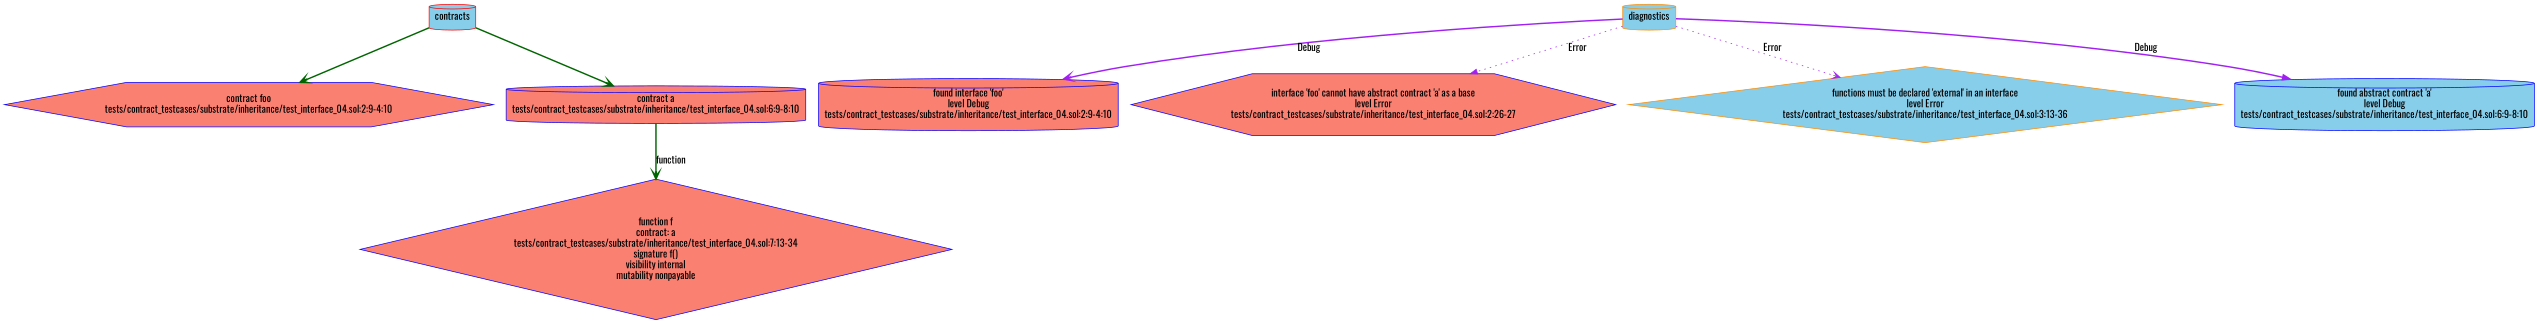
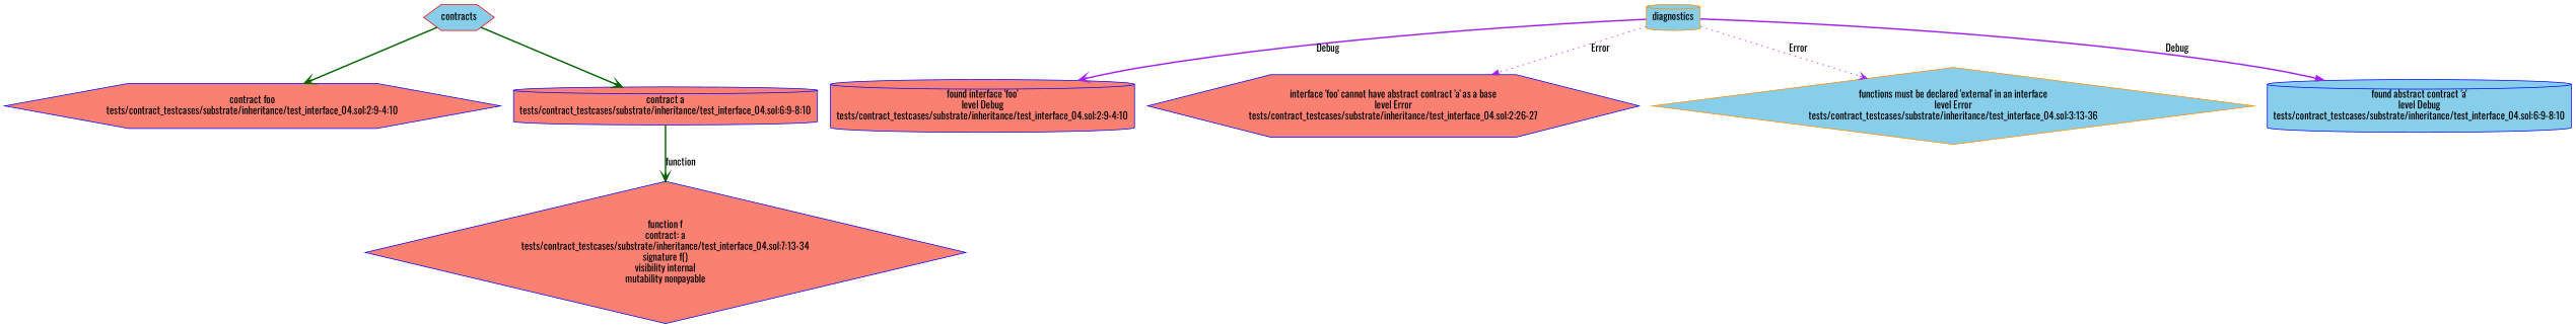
  strict digraph {
    fontname=Oswald
    node [style=filled fillcolor=salmon color=blue shape=cylinder fontname=Oswald]
    edge [color=purple style=bold arrowhead=vee fontname=Oswald]
    n1 [label="contract foo\ntests/contract_testcases/substrate/inheritance/test_interface_04.sol:2:9-4:10" shape=hexagon]
    n2 [label="contract a\ntests/contract_testcases/substrate/inheritance/test_interface_04.sol:6:9-8:10"]
    n3 [label="function f\ncontract: a\ntests/contract_testcases/substrate/inheritance/test_interface_04.sol:7:13-34\nsignature f()\nvisibility internal\nmutability nonpayable" shape=diamond]
    n4 [label="found interface 'foo'\nlevel Debug\ntests/contract_testcases/substrate/inheritance/test_interface_04.sol:2:9-4:10"]
    n5 [label="interface 'foo' cannot have abstract contract 'a' as a base\nlevel Error\ntests/contract_testcases/substrate/inheritance/test_interface_04.sol:2:26-27" shape=hexagon]
    n6 [label="functions must be declared 'external' in an interface\nlevel Error\ntests/contract_testcases/substrate/inheritance/test_interface_04.sol:3:13-36" fillcolor=skyblue color=darkorange shape=diamond]
    n7 [label="found abstract contract 'a'\nlevel Debug\ntests/contract_testcases/substrate/inheritance/test_interface_04.sol:6:9-8:10" fillcolor=skyblue]
-   contracts [fillcolor=skyblue color=red]
+   contracts [fillcolor=skyblue color=red shape=hexagon]
    diagnostics [fillcolor=skyblue color=darkorange]
    n2 -> n3 [label=function color=darkgreen]
    contracts -> n1 [color=darkgreen]
    contracts -> n2 [color=darkgreen]
    diagnostics -> n4 [label=Debug]
    diagnostics -> n5 [label=Error style=dotted arrowhead=normal]
    diagnostics -> n6 [label=Error style=dotted]
    diagnostics -> n7 [label=Debug arrowhead=normal]
  }
